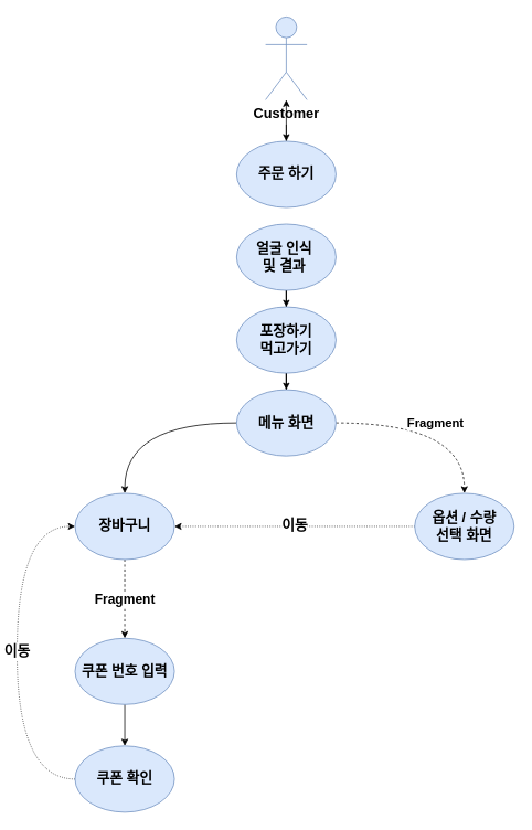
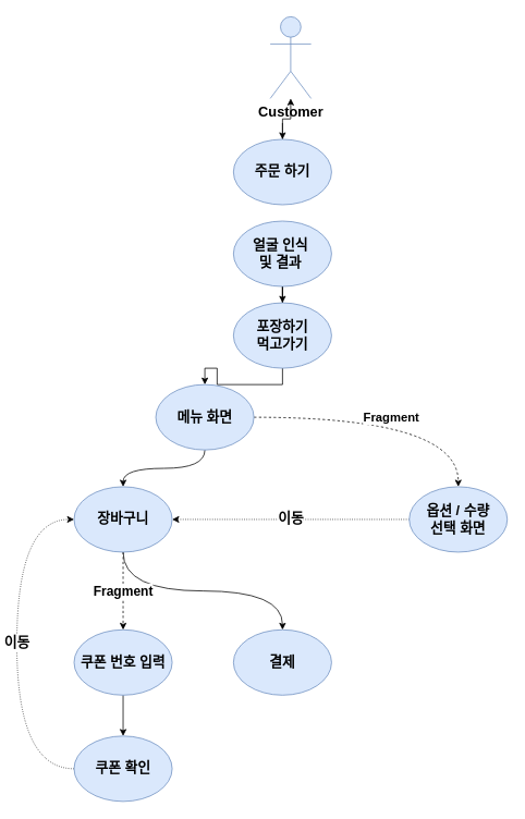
  <mxCell id="0" />
  <mxCell id="1" parent="0" />
  <mxCell id="2" style="edgeStyle=orthogonalEdgeStyle;rounded=0;orthogonalLoop=1;jettySize=auto;html=1;entryX=0.5;entryY=0;entryDx=0;entryDy=0;" edge="1" parent="1" target="5"><mxGeometry relative="1" as="geometry"><mxPoint x="345" y="150" as="sourcePoint" /></mxGeometry></mxCell>
- <mxCell id="3" value="Customer&lt;br style=&quot;font-size: 17px;&quot;&gt;" style="shape=umlActor;verticalLabelPosition=bottom;verticalAlign=top;html=1;outlineConnect=0;fontSize=17;fillColor=#dae8fc;strokeColor=#6c8ebf;fontStyle=1" parent="1" vertex="1"><mxGeometry x="320" y="20" width="50" height="100" as="geometry" /></mxCell>
+ <mxCell id="3" value="Customer&lt;br style=&quot;font-size: 17px;&quot;&gt;" style="shape=umlActor;verticalLabelPosition=bottom;verticalAlign=top;html=1;outlineConnect=0;fontSize=17;fillColor=#dae8fc;strokeColor=#6c8ebf;fontStyle=1" parent="1" vertex="1"><mxGeometry x="330" y="20" width="50" height="100" as="geometry" /></mxCell>
  <mxCell id="4" style="edgeStyle=orthogonalEdgeStyle;rounded=0;orthogonalLoop=1;jettySize=auto;html=1;" edge="1" parent="1" source="5" target="3"><mxGeometry relative="1" as="geometry" /></mxCell>
  <mxCell id="5" value="주문 하기" style="ellipse;whiteSpace=wrap;html=1;fontSize=17;fillColor=#dae8fc;strokeColor=#6c8ebf;fontStyle=1" parent="1" vertex="1"><mxGeometry x="285" y="170" width="120" height="80" as="geometry" /></mxCell>
  <mxCell id="6" style="edgeStyle=orthogonalEdgeStyle;rounded=0;orthogonalLoop=1;jettySize=auto;html=1;entryX=0.5;entryY=0;entryDx=0;entryDy=0;" edge="1" parent="1" source="7" target="9"><mxGeometry relative="1" as="geometry" /></mxCell>
  <mxCell id="7" value="얼굴 인식&amp;nbsp;&lt;br style=&quot;font-size: 17px;&quot;&gt;및 결과&amp;nbsp;" style="ellipse;whiteSpace=wrap;html=1;fontSize=17;fillColor=#dae8fc;strokeColor=#6c8ebf;fontStyle=1" parent="1" vertex="1"><mxGeometry x="285" y="270" width="120" height="80" as="geometry" /></mxCell>
  <mxCell id="8" style="edgeStyle=orthogonalEdgeStyle;rounded=0;orthogonalLoop=1;jettySize=auto;html=1;entryX=0.5;entryY=0;entryDx=0;entryDy=0;" edge="1" parent="1" source="9" target="12"><mxGeometry relative="1" as="geometry" /></mxCell>
  <mxCell id="9" value="포장하기&lt;br style=&quot;font-size: 17px;&quot;&gt;먹고가기" style="ellipse;whiteSpace=wrap;html=1;fontSize=17;fillColor=#dae8fc;strokeColor=#6c8ebf;fontStyle=1" parent="1" vertex="1"><mxGeometry x="285" y="370" width="120" height="80" as="geometry" /></mxCell>
  <mxCell id="10" value="Fragment" style="edgeStyle=orthogonalEdgeStyle;orthogonalLoop=1;jettySize=auto;html=1;entryX=0.5;entryY=0;entryDx=0;entryDy=0;curved=1;dashed=1;fontSize=15;fontStyle=1" edge="1" parent="1" source="12" target="14"><mxGeometry relative="1" as="geometry" /></mxCell>
  <mxCell id="11" style="edgeStyle=orthogonalEdgeStyle;orthogonalLoop=1;jettySize=auto;html=1;entryX=0.5;entryY=0;entryDx=0;entryDy=0;curved=1;" edge="1" parent="1" source="12" target="17"><mxGeometry relative="1" as="geometry" /></mxCell>
- <mxCell id="12" value="메뉴 화면" style="ellipse;whiteSpace=wrap;html=1;fontSize=17;fillColor=#dae8fc;strokeColor=#6c8ebf;fontStyle=1" parent="1" vertex="1"><mxGeometry x="285" y="470" width="120" height="80" as="geometry" /></mxCell>
+ <mxCell id="12" value="메뉴 화면" style="ellipse;whiteSpace=wrap;html=1;fontSize=17;fillColor=#dae8fc;strokeColor=#6c8ebf;fontStyle=1" parent="1" vertex="1"><mxGeometry x="190" y="470" width="120" height="80" as="geometry" /></mxCell>
  <mxCell id="13" value="이동" style="edgeStyle=orthogonalEdgeStyle;rounded=0;orthogonalLoop=1;jettySize=auto;html=1;entryX=1;entryY=0.5;entryDx=0;entryDy=0;dashed=1;dashPattern=1 2;fontSize=17;fontStyle=1" edge="1" parent="1" source="14" target="17"><mxGeometry relative="1" as="geometry" /></mxCell>
  <mxCell id="14" value="옵션 / 수량&lt;br style=&quot;font-size: 17px;&quot;&gt;선택 화면" style="ellipse;whiteSpace=wrap;html=1;fontSize=17;fillColor=#dae8fc;strokeColor=#6c8ebf;fontStyle=1" parent="1" vertex="1"><mxGeometry x="500" y="595" width="120" height="80" as="geometry" /></mxCell>
+ <mxCell id="15" style="edgeStyle=orthogonalEdgeStyle;orthogonalLoop=1;jettySize=auto;html=1;entryX=0.5;entryY=0;entryDx=0;entryDy=0;exitX=0.5;exitY=1;exitDx=0;exitDy=0;curved=1;" edge="1" parent="1" source="17" target="18"><mxGeometry relative="1" as="geometry" /></mxCell>
  <mxCell id="16" value="Fragment" style="edgeStyle=orthogonalEdgeStyle;orthogonalLoop=1;jettySize=auto;html=1;entryX=0.5;entryY=0;entryDx=0;entryDy=0;curved=1;dashed=1;fontSize=16;fontStyle=1" edge="1" parent="1" source="17" target="20"><mxGeometry relative="1" as="geometry" /></mxCell>
  <mxCell id="17" value="장바구니" style="ellipse;whiteSpace=wrap;html=1;fontSize=17;fillColor=#dae8fc;strokeColor=#6c8ebf;fontStyle=1" parent="1" vertex="1"><mxGeometry x="90" y="595" width="120" height="80" as="geometry" /></mxCell>
+ <mxCell id="18" value="결제" style="ellipse;whiteSpace=wrap;html=1;fontSize=17;fillColor=#dae8fc;strokeColor=#6c8ebf;fontStyle=1" parent="1" vertex="1"><mxGeometry x="285" y="770" width="120" height="80" as="geometry" /></mxCell>
  <mxCell id="19" style="edgeStyle=orthogonalEdgeStyle;rounded=0;orthogonalLoop=1;jettySize=auto;html=1;entryX=0.5;entryY=0;entryDx=0;entryDy=0;" edge="1" parent="1" source="20" target="22"><mxGeometry relative="1" as="geometry" /></mxCell>
  <mxCell id="20" value="쿠폰 번호 입력" style="ellipse;whiteSpace=wrap;html=1;fontSize=17;fillColor=#dae8fc;strokeColor=#6c8ebf;fontStyle=1" parent="1" vertex="1"><mxGeometry x="90" y="770" width="120" height="80" as="geometry" /></mxCell>
  <mxCell id="21" value="이동" style="edgeStyle=orthogonalEdgeStyle;orthogonalLoop=1;jettySize=auto;html=1;entryX=0;entryY=0.5;entryDx=0;entryDy=0;exitX=0;exitY=0.5;exitDx=0;exitDy=0;strokeColor=default;curved=1;dashed=1;dashPattern=1 2;fontSize=17;fontStyle=1" edge="1" parent="1" source="22" target="17"><mxGeometry relative="1" as="geometry"><Array as="points"><mxPoint x="20" y="940" /><mxPoint x="20" y="635" /></Array></mxGeometry></mxCell>
  <mxCell id="22" value="쿠폰 확인" style="ellipse;whiteSpace=wrap;html=1;fontSize=17;fillColor=#dae8fc;strokeColor=#6c8ebf;fontStyle=1" parent="1" vertex="1"><mxGeometry x="90" y="900" width="120" height="80" as="geometry" /></mxCell>
